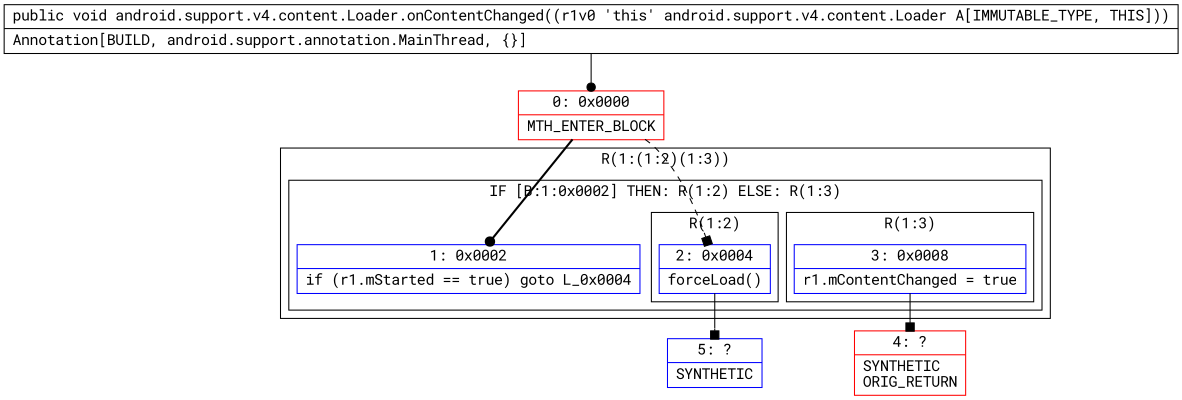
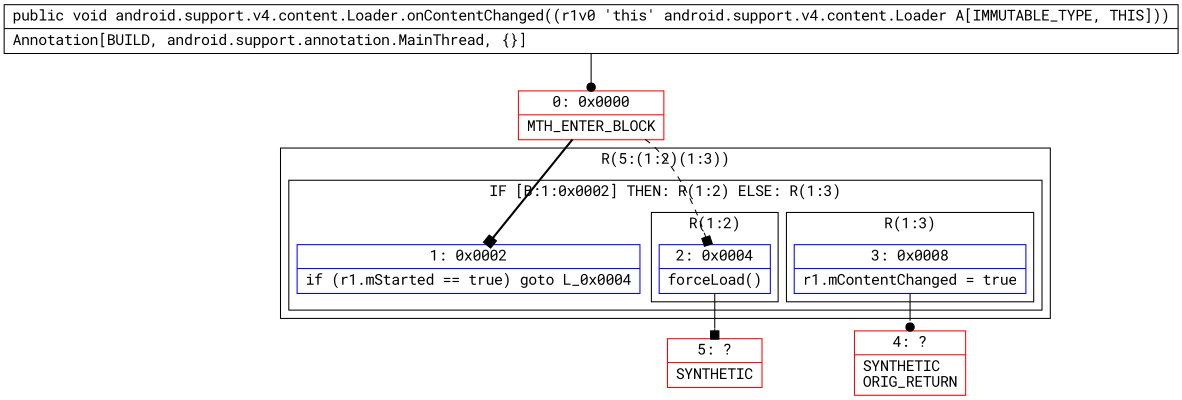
  digraph {
    fontname="Roboto Mono"
    node [color=blue fontname="Roboto Mono" shape=record]
    edge [arrowhead=box fontname="Roboto Mono" style=solid]
    n1 [label="{2\:\ 0x0004|forceLoad()\l}"]
    n2 [label="{3\:\ 0x0008|r1.mContentChanged = true\l}"]
    n3 [label="{1\:\ 0x0002|if (r1.mStarted == true) goto L_0x0004\l}"]
-   n4 [label="{5\:\ ?|SYNTHETIC\l}"]
+   n4 [color=red label="{5\:\ ?|SYNTHETIC\l}"]
    n5 [color=red label="{4\:\ ?|SYNTHETIC\lORIG_RETURN\l}"]
    n6 [color=red label="{0\:\ 0x0000|MTH_ENTER_BLOCK\l}"]
    n7 [label="{public void android.support.v4.content.Loader.onContentChanged((r1v0 'this' android.support.v4.content.Loader A[IMMUTABLE_TYPE, THIS]))  | Annotation[BUILD, android.support.annotation.MainThread, \{\}]\l}" color=""]
    subgraph cluster_1 {
-     label="R(1:(1:2)(1:3))"
+     label="R(5:(1:2)(1:3))"
      subgraph cluster_2 {
        label="IF [B:1:0x0002] THEN: R(1:2) ELSE: R(1:3)"
        n3
        subgraph cluster_3 {
          label="R(1:2)"
          n1
        }
        subgraph cluster_4 {
          label="R(1:3)"
          n2
        }
      }
    }
    n1 -> n4
-   n2 -> n5
+   n2 -> n5 [arrowhead=dot]
    n6 -> n1 [style=dashed]
-   n6 -> n3 [arrowhead=dot style=bold]
+   n6 -> n3 [style=bold]
    n7 -> n6 [arrowhead=dot]
  }
